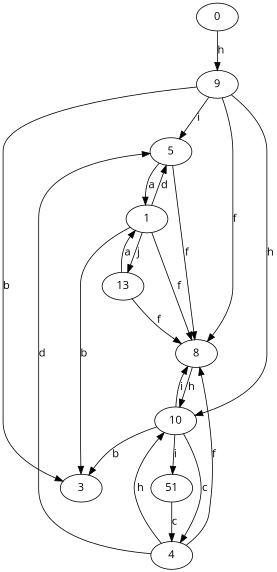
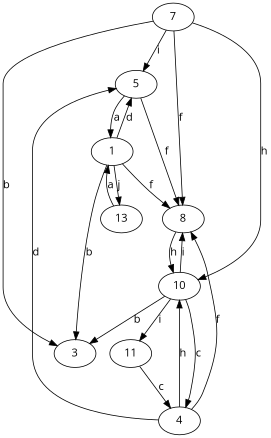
  strict digraph {
    fontname="Open Sans"
    node [fontname="Open Sans"]
    edge [fontname="Open Sans"]
-   0
-   9
+   9 [label=7]
    3
    5
    8
    10
    1
    13
    4
-   11 [label=51]
-   0 -> 9 [label=h]
+   11
    9 -> 3 [label=b]
    9 -> 5 [label=i]
    9 -> 8 [label=f]
    9 -> 10 [label=h]
    5 -> 8 [label=f]
    5 -> 1 [label=a]
    8 -> 10 [label=h]
    10 -> 3 [label=b]
    10 -> 8 [label=i]
    10 -> 4 [label=c]
    10 -> 11 [label=i]
    1 -> 3 [label=b]
    1 -> 5 [label=d]
    1 -> 8 [label=f]
    1 -> 13 [label=j]
-   13 -> 8 [label=f]
    13 -> 1 [label=a]
    4 -> 5 [label=d]
    4 -> 8 [label=f]
    4 -> 10 [label=h]
    11 -> 4 [label=c]
  }
